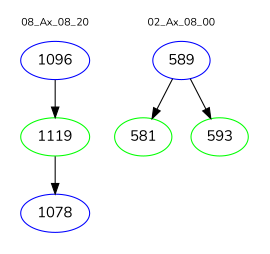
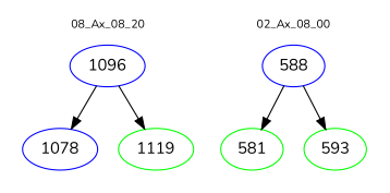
  digraph {
    fontname=Nunito
    node [color=blue fontname=Nunito]
    edge [color=black fontname=Nunito]
    n1 [label=1096]
    n2 [label=1078]
    n3 [color=green label=1119]
-   n4 [label=589]
+   n4 [label=588]
    n5 [color=green label=581]
    n6 [color=green label=593]
    subgraph cluster_1 {
      color=white
      fontsize=10
      label="08_Ax_08_20"
      n1
      n2
      n3
    }
    subgraph cluster_2 {
      color=white
      fontsize=10
      label="02_Ax_08_00"
      n4
      n5
      n6
    }
-   n3 -> n2
+   n1 -> n2
    n1 -> n3
    n4 -> n5
    n4 -> n6
  }
